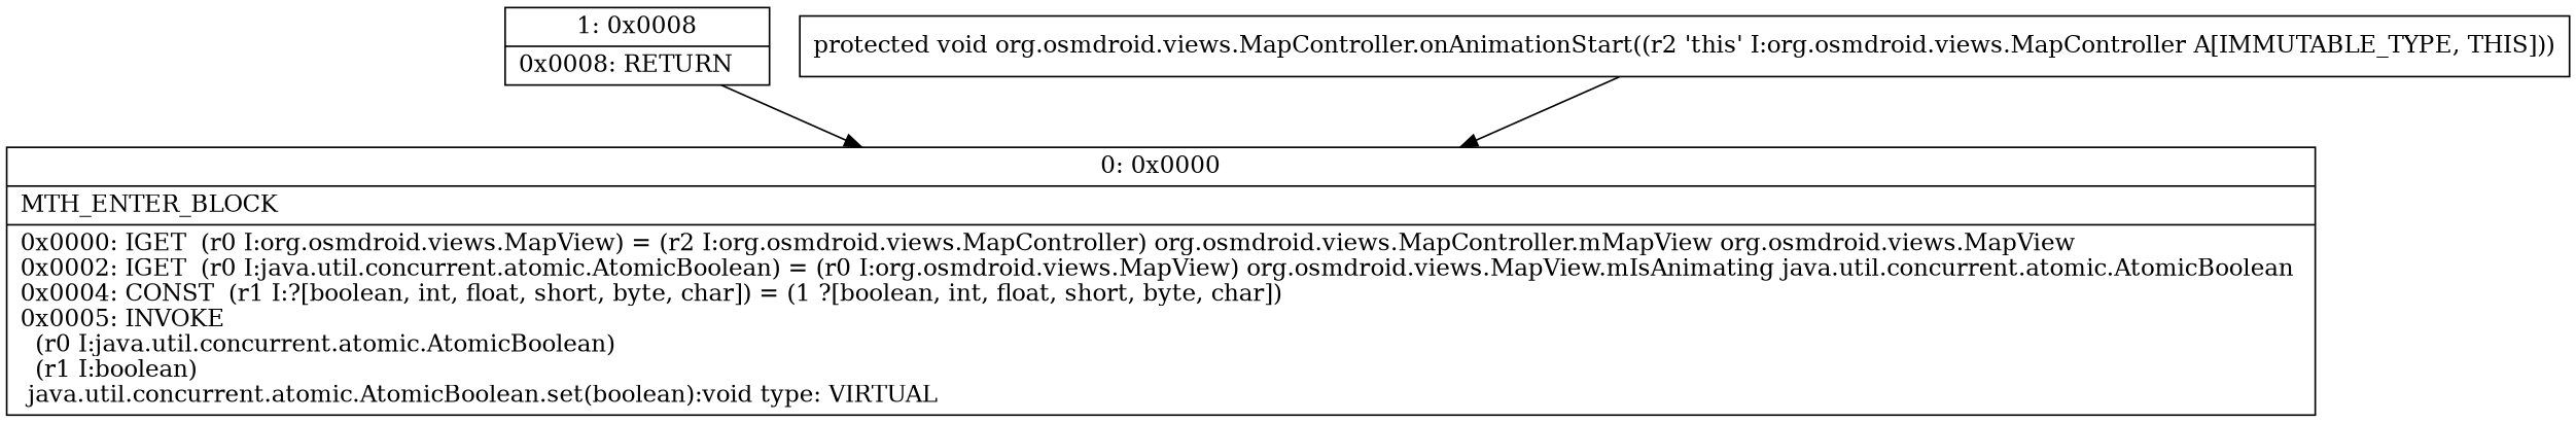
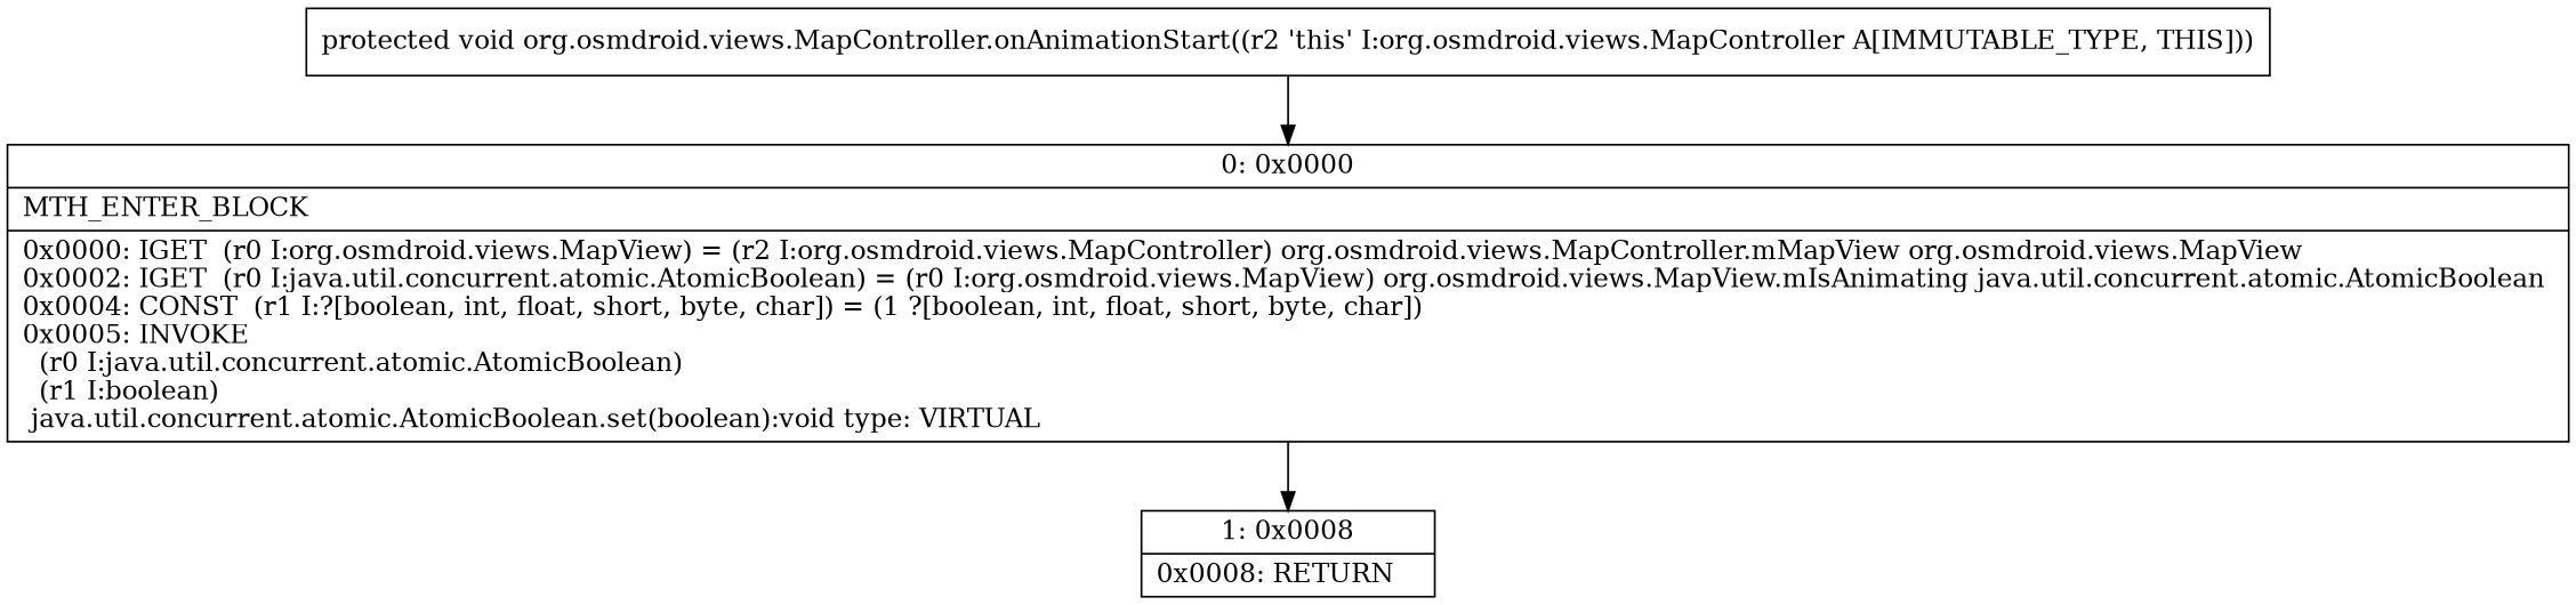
  digraph {
    node [shape=record]
    n1 [label="{0\:\ 0x0000|MTH_ENTER_BLOCK\l|0x0000: IGET  (r0 I:org.osmdroid.views.MapView) = (r2 I:org.osmdroid.views.MapController) org.osmdroid.views.MapController.mMapView org.osmdroid.views.MapView \l0x0002: IGET  (r0 I:java.util.concurrent.atomic.AtomicBoolean) = (r0 I:org.osmdroid.views.MapView) org.osmdroid.views.MapView.mIsAnimating java.util.concurrent.atomic.AtomicBoolean \l0x0004: CONST  (r1 I:?[boolean, int, float, short, byte, char]) = (1 ?[boolean, int, float, short, byte, char]) \l0x0005: INVOKE  \l  (r0 I:java.util.concurrent.atomic.AtomicBoolean)\l  (r1 I:boolean)\l java.util.concurrent.atomic.AtomicBoolean.set(boolean):void type: VIRTUAL \l}"]
    n2 [label="{1\:\ 0x0008|0x0008: RETURN   \l}"]
    n3 [label="{protected void org.osmdroid.views.MapController.onAnimationStart((r2 'this' I:org.osmdroid.views.MapController A[IMMUTABLE_TYPE, THIS])) }"]
-   n2 -> n1
+   n1 -> n2
    n3 -> n1
  }
